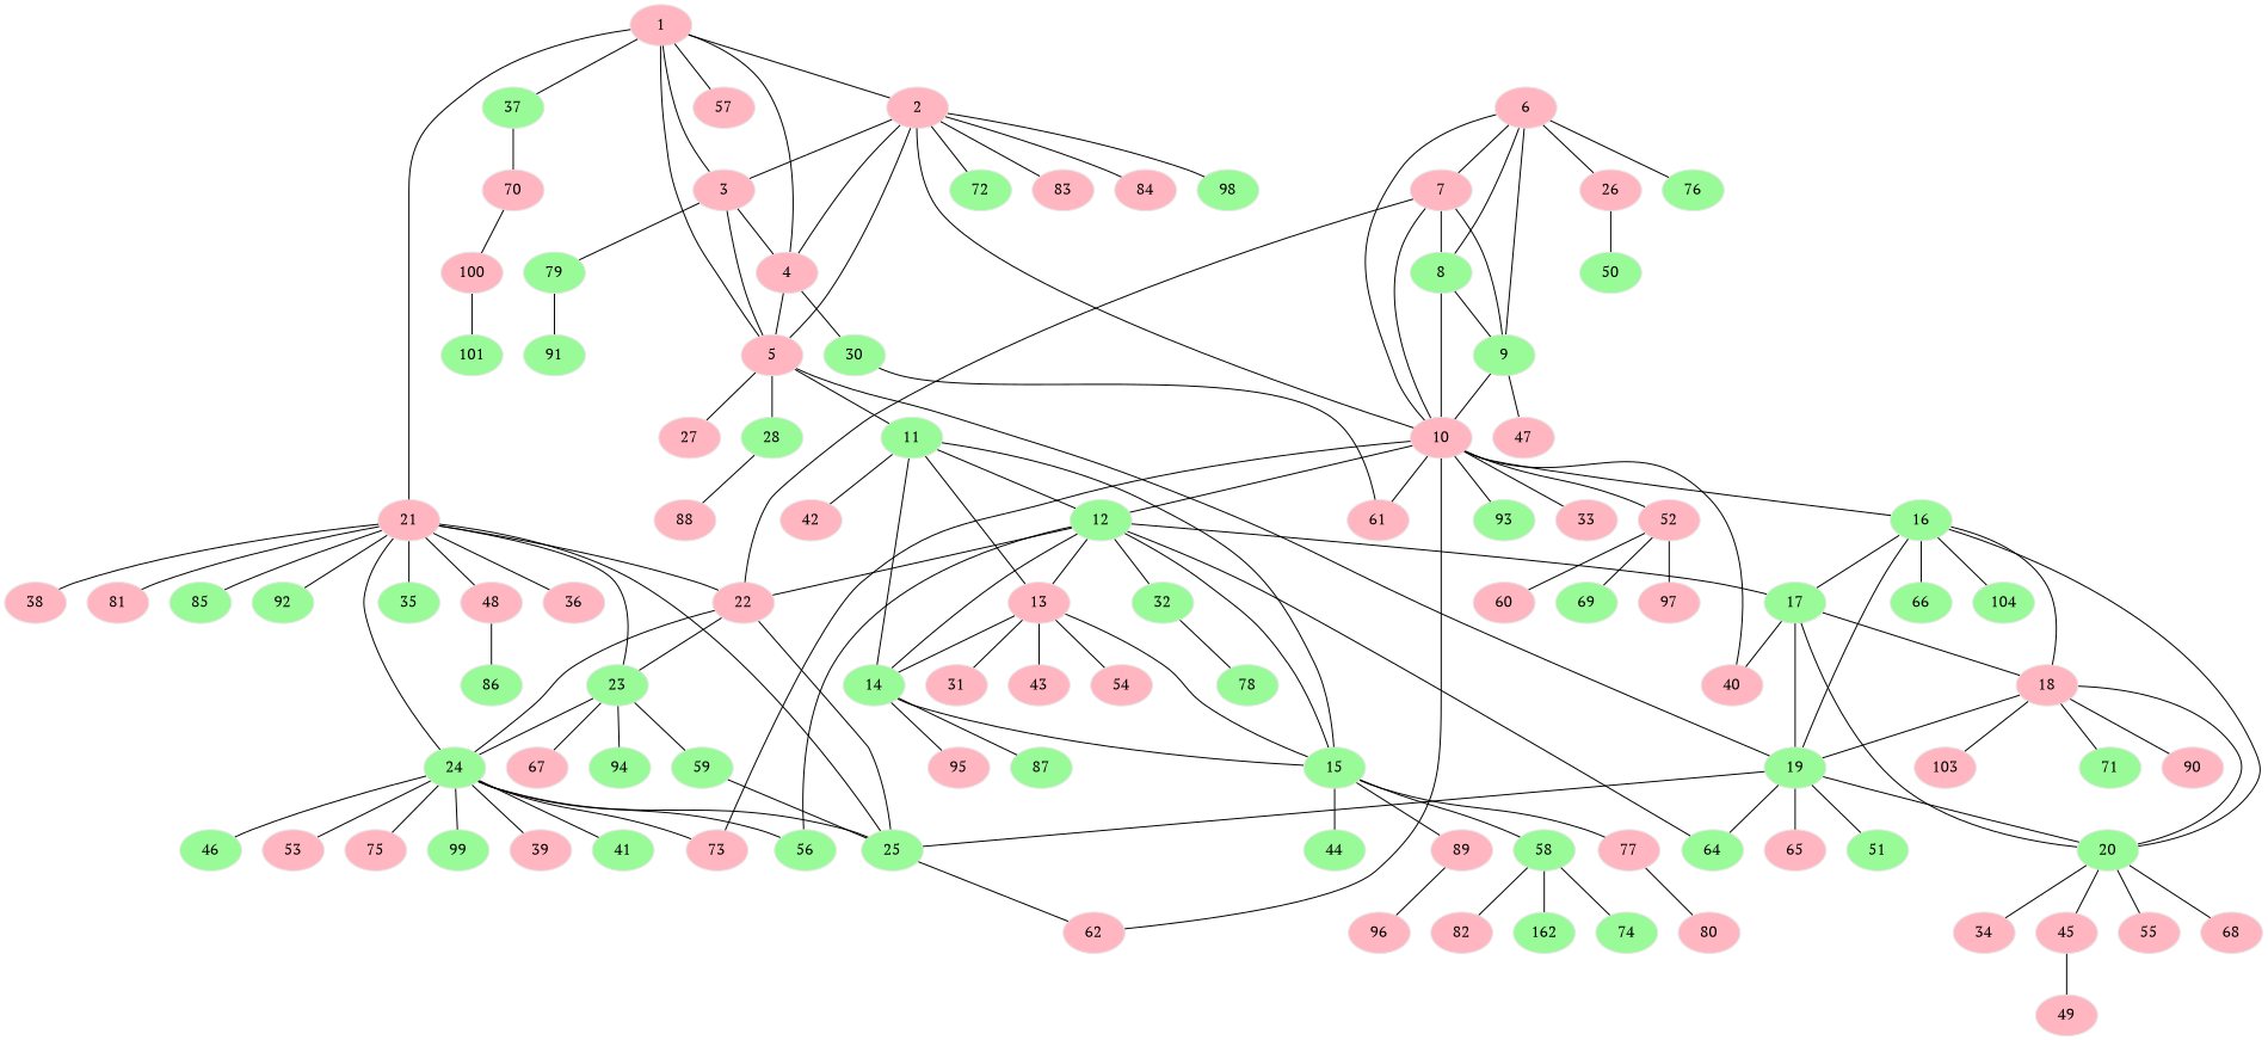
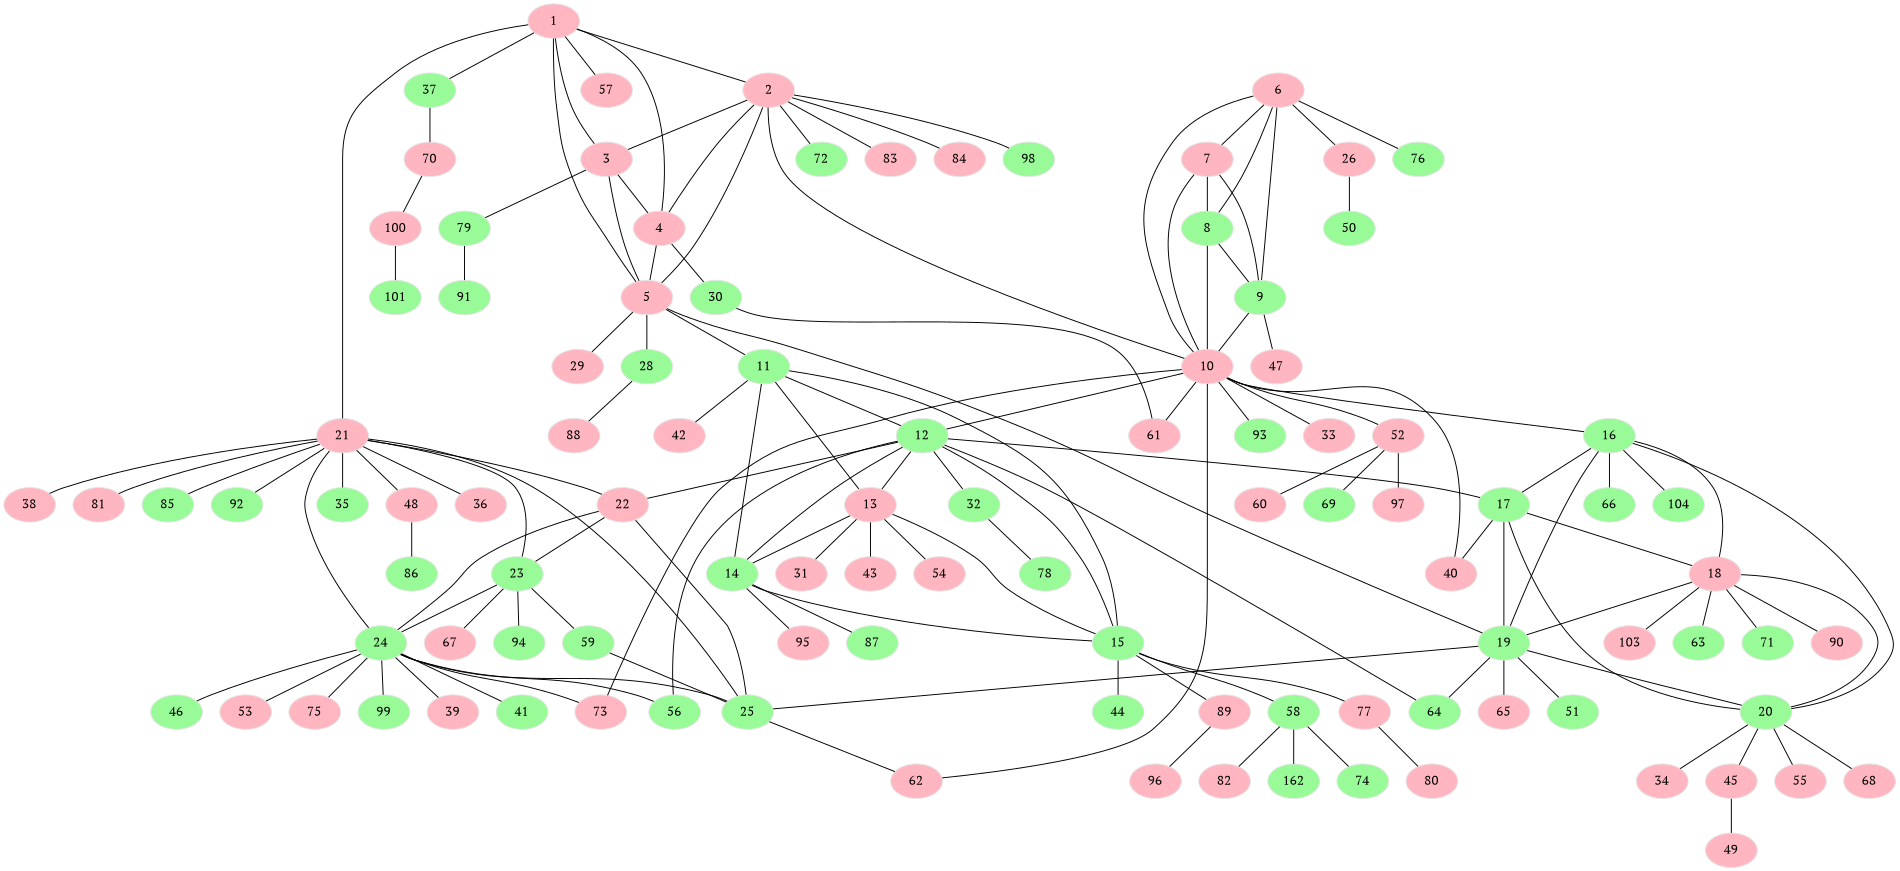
  graph {
    fontname="PT Serif"
    node [color=gray90 fillcolor=lightpink fontname="PT Serif" style=filled]
    edge [fontname="PT Serif"]
    1
    2
    3
    4
    5
    21
    37 [fillcolor=palegreen]
    57
    10
    72 [fillcolor=palegreen]
    83
    84
    98 [fillcolor=palegreen]
    79 [fillcolor=palegreen]
    30 [fillcolor=palegreen]
    11 [fillcolor=palegreen]
    19 [fillcolor=palegreen]
    28 [fillcolor=palegreen]
-   29 [label=27]
+   29
    22
    25 [fillcolor=palegreen]
    23 [fillcolor=palegreen]
    24 [fillcolor=palegreen]
    35 [fillcolor=palegreen]
    36
    38
    48
    81
    85 [fillcolor=palegreen]
    92 [fillcolor=palegreen]
    70
    12 [fillcolor=palegreen]
    16 [fillcolor=palegreen]
    33
    40
    52
    61
    62
    73
    93 [fillcolor=palegreen]
    91 [fillcolor=palegreen]
    13
    14 [fillcolor=palegreen]
    15 [fillcolor=palegreen]
    42
    64 [fillcolor=palegreen]
    20 [fillcolor=palegreen]
    51 [fillcolor=palegreen]
    65
    88
    6
    7
    8 [fillcolor=palegreen]
    9 [fillcolor=palegreen]
    26
    76 [fillcolor=palegreen]
    47
    50 [fillcolor=palegreen]
    17 [fillcolor=palegreen]
    32 [fillcolor=palegreen]
    56 [fillcolor=palegreen]
    18
    66 [fillcolor=palegreen]
    104 [fillcolor=palegreen]
    60
    69 [fillcolor=palegreen]
    97
    31
    43
    54
    87 [fillcolor=palegreen]
    95
    44 [fillcolor=palegreen]
    58 [fillcolor=palegreen]
    77
    89
    78 [fillcolor=palegreen]
    74 [fillcolor=palegreen]
    82
    n80 [fillcolor=palegreen label=162]
    80
    96
+   63 [fillcolor=palegreen]
    71 [fillcolor=palegreen]
    90
    103
    34
    45
    55
    68
    49
    59 [fillcolor=palegreen]
    67
    94 [fillcolor=palegreen]
    39
    41 [fillcolor=palegreen]
    46 [fillcolor=palegreen]
    53
    75
    99 [fillcolor=palegreen]
    86 [fillcolor=palegreen]
    100
    101 [fillcolor=palegreen]
    1 -- 2
    1 -- 3
    1 -- 4
    1 -- 5
    1 -- 21
    1 -- 37
    1 -- 57
    2 -- 3
    2 -- 4
    2 -- 5
    2 -- 10
    2 -- 72
    2 -- 83
    2 -- 84
    2 -- 98
    3 -- 4
    3 -- 5
    3 -- 79
    4 -- 5
    4 -- 30
    5 -- 11
    5 -- 19
    5 -- 28
    5 -- 29
    21 -- 22
    21 -- 25
    21 -- 23
    21 -- 24
    21 -- 35
    21 -- 36
    21 -- 38
    21 -- 48
    21 -- 81
    21 -- 85
    21 -- 92
    37 -- 70
    10 -- 12
    10 -- 16
    10 -- 33
    10 -- 40
    10 -- 52
    10 -- 61
    10 -- 62
    10 -- 73
    10 -- 93
    79 -- 91
    30 -- 61
    11 -- 12
    11 -- 13
    11 -- 14
    11 -- 15
    11 -- 42
    19 -- 25
    19 -- 64
    19 -- 20
    19 -- 51
    19 -- 65
    28 -- 88
    22 -- 25
    22 -- 23
    22 -- 24
    25 -- 62
    23 -- 24
    23 -- 59
    23 -- 67
    23 -- 94
    24 -- 25
    24 -- 73
    24 -- 56
    24 -- 39
    24 -- 41
    24 -- 46
    24 -- 53
    24 -- 75
    24 -- 99
    48 -- 86
    70 -- 100
    12 -- 22
    12 -- 13
    12 -- 14
    12 -- 15
    12 -- 64
    12 -- 17
    12 -- 32
    12 -- 56
    16 -- 19
    16 -- 20
    16 -- 17
    16 -- 18
    16 -- 66
    16 -- 104
    52 -- 60
    52 -- 69
    52 -- 97
    13 -- 14
    13 -- 15
    13 -- 31
    13 -- 43
    13 -- 54
    14 -- 15
    14 -- 87
    14 -- 95
    15 -- 44
    15 -- 58
    15 -- 77
    15 -- 89
    20 -- 34
    20 -- 45
    20 -- 55
    20 -- 68
    6 -- 10
    6 -- 7
    6 -- 8
    6 -- 9
    6 -- 26
    6 -- 76
    7 -- 10
-   7 -- 22
    7 -- 8
    7 -- 9
    8 -- 10
    8 -- 9
    9 -- 10
    9 -- 47
    26 -- 50
    17 -- 19
    17 -- 40
    17 -- 20
    17 -- 18
    32 -- 78
    18 -- 19
    18 -- 20
+   18 -- 63
    18 -- 71
    18 -- 90
    18 -- 103
    58 -- 74
    58 -- 82
    58 -- n80
    77 -- 80
    89 -- 96
    45 -- 49
    59 -- 25
    100 -- 101
  }
